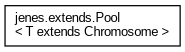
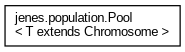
  digraph {
    rankdir=LR
    fontname="Liberation Sans"
-   n1 [color=black fillcolor=white fontname="Liberation Sans" fontsize=10 height=0.2 label="jenes.extends.Pool\l\< T extends Chromosome \>" shape=record style=filled width=0.4]
+   n1 [color=black fillcolor=white fontname="Liberation Sans" fontsize=10 height=0.2 label="jenes.population.Pool\l\< T extends Chromosome \>" shape=record style=filled width=0.4]
  }
